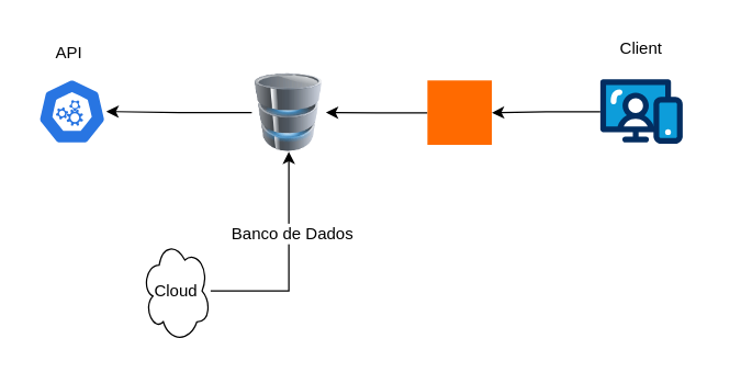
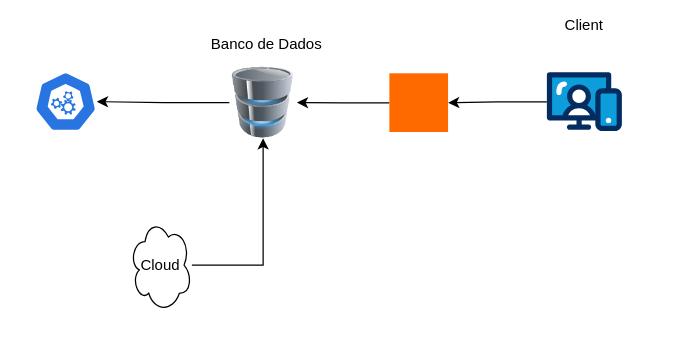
  <mxCell id="0" />
  <mxCell id="1" parent="0" />
  <mxCell id="2" value="" style="edgeStyle=orthogonalEdgeStyle;rounded=0;orthogonalLoop=1;jettySize=auto;html=1;fontFamily=Helvetica;fontSize=12;fontColor=default;labelBackgroundColor=default;" edge="1" parent="1" source="3" target="4"><mxGeometry relative="1" as="geometry" /></mxCell>
  <mxCell id="3" value="" style="image;html=1;image=img/lib/clip_art/computers/Database_128x128.png;shadow=0;verticalAlign=top;" vertex="1" parent="1"><mxGeometry x="183" y="53.02" width="54" height="57" as="geometry" /></mxCell>
  <mxCell id="4" value="" style="aspect=fixed;sketch=0;html=1;dashed=0;whitespace=wrap;verticalLabelPosition=bottom;verticalAlign=top;fillColor=#2875E2;strokeColor=#ffffff;points=[[0.005,0.63,0],[0.1,0.2,0],[0.9,0.2,0],[0.5,0,0],[0.995,0.63,0],[0.72,0.99,0],[0.5,1,0],[0.28,0.99,0]];shape=mxgraph.kubernetes.icon2;prIcon=api;shadow=0;align=center;fontFamily=Helvetica;fontSize=12;fontColor=default;labelBackgroundColor=default;" vertex="1" parent="1"><mxGeometry x="27" y="56.7" width="50" height="48" as="geometry" /></mxCell>
  <mxCell id="5" value="" style="edgeStyle=orthogonalEdgeStyle;rounded=0;orthogonalLoop=1;jettySize=auto;html=1;fontFamily=Helvetica;fontSize=12;fontColor=default;labelBackgroundColor=default;entryX=0.5;entryY=1;entryDx=0;entryDy=0;" edge="1" parent="1" source="6" target="3"><mxGeometry relative="1" as="geometry"><mxPoint x="252.5" y="203.5" as="targetPoint" /></mxGeometry></mxCell>
  <mxCell id="6" value="Cloud" style="ellipse;shape=cloud;whiteSpace=wrap;html=1;shadow=0;strokeColor=default;align=center;verticalAlign=middle;fontFamily=Helvetica;fontSize=12;fontColor=default;labelBackgroundColor=default;fillColor=default;" vertex="1" parent="1"><mxGeometry x="103" y="174" width="50" height="75" as="geometry" /></mxCell>
  <mxCell id="7" value="" style="edgeStyle=orthogonalEdgeStyle;rounded=0;orthogonalLoop=1;jettySize=auto;html=1;fontFamily=Helvetica;fontSize=12;fontColor=default;labelBackgroundColor=default;" edge="1" parent="1" source="8" target="10"><mxGeometry relative="1" as="geometry" /></mxCell>
  <mxCell id="8" value="" style="verticalLabelPosition=bottom;aspect=fixed;html=1;shape=mxgraph.salesforce.web;fillColorStyles=fillColor2,fillColor3,fillColor4;fillColor2=#032d60;fillColor3=#0d9dda;fillColor4=#ffffff;fillColor=none;strokeColor=none;shadow=0;align=center;verticalAlign=top;fontFamily=Helvetica;fontSize=12;fontColor=default;labelBackgroundColor=default;" vertex="1" parent="1"><mxGeometry x="437" y="57" width="60" height="47.4" as="geometry" /></mxCell>
  <mxCell id="9" value="" style="edgeStyle=orthogonalEdgeStyle;rounded=0;orthogonalLoop=1;jettySize=auto;html=1;fontFamily=Helvetica;fontSize=12;fontColor=default;labelBackgroundColor=default;" edge="1" parent="1" source="10" target="3"><mxGeometry relative="1" as="geometry" /></mxCell>
  <mxCell id="10" value="" style="points=[];aspect=fixed;html=1;align=center;shadow=0;dashed=0;fillColor=#FF6A00;strokeColor=none;shape=mxgraph.alibaba_cloud.webplus_web_app_service;verticalAlign=top;fontFamily=Helvetica;fontSize=12;fontColor=default;labelBackgroundColor=default;" vertex="1" parent="1"><mxGeometry x="311" y="58.05" width="46.95" height="46.95" as="geometry" /></mxCell>
- <mxCell id="11" value="API" style="text;html=1;whiteSpace=wrap;strokeColor=none;fillColor=none;align=center;verticalAlign=middle;rounded=0;fontFamily=Helvetica;fontSize=12;fontColor=default;labelBackgroundColor=default;" vertex="1" parent="1"><mxGeometry x="20" y="23.02" width="60" height="30" as="geometry" /></mxCell>
- <mxCell id="12" value="Banco de Dados" style="text;html=1;whiteSpace=wrap;strokeColor=none;fillColor=none;align=center;verticalAlign=middle;rounded=0;fontFamily=Helvetica;fontSize=12;fontColor=default;labelBackgroundColor=default;" vertex="1" parent="1"><mxGeometry x="162" y="155" width="102" height="30" as="geometry" /></mxCell>
- <mxCell id="13" value="Client" style="text;html=1;whiteSpace=wrap;strokeColor=none;fillColor=none;align=center;verticalAlign=middle;rounded=0;fontFamily=Helvetica;fontSize=12;fontColor=default;labelBackgroundColor=default;" vertex="1" parent="1"><mxGeometry x="416" y="20" width="102" height="30" as="geometry" /></mxCell>
+ <mxCell id="12" value="Banco de Dados" style="text;html=1;whiteSpace=wrap;strokeColor=none;fillColor=none;align=center;verticalAlign=middle;rounded=0;fontFamily=Helvetica;fontSize=12;fontColor=default;labelBackgroundColor=default;" vertex="1" parent="1"><mxGeometry x="162" y="20" width="102" height="30" as="geometry" /></mxCell>
+ <mxCell id="13" value="Client" style="text;html=1;whiteSpace=wrap;strokeColor=none;fillColor=none;align=center;verticalAlign=middle;rounded=0;fontFamily=Helvetica;fontSize=12;fontColor=default;labelBackgroundColor=default;" vertex="1" parent="1"><mxGeometry x="416" y="5" width="102" height="30" as="geometry" /></mxCell>
